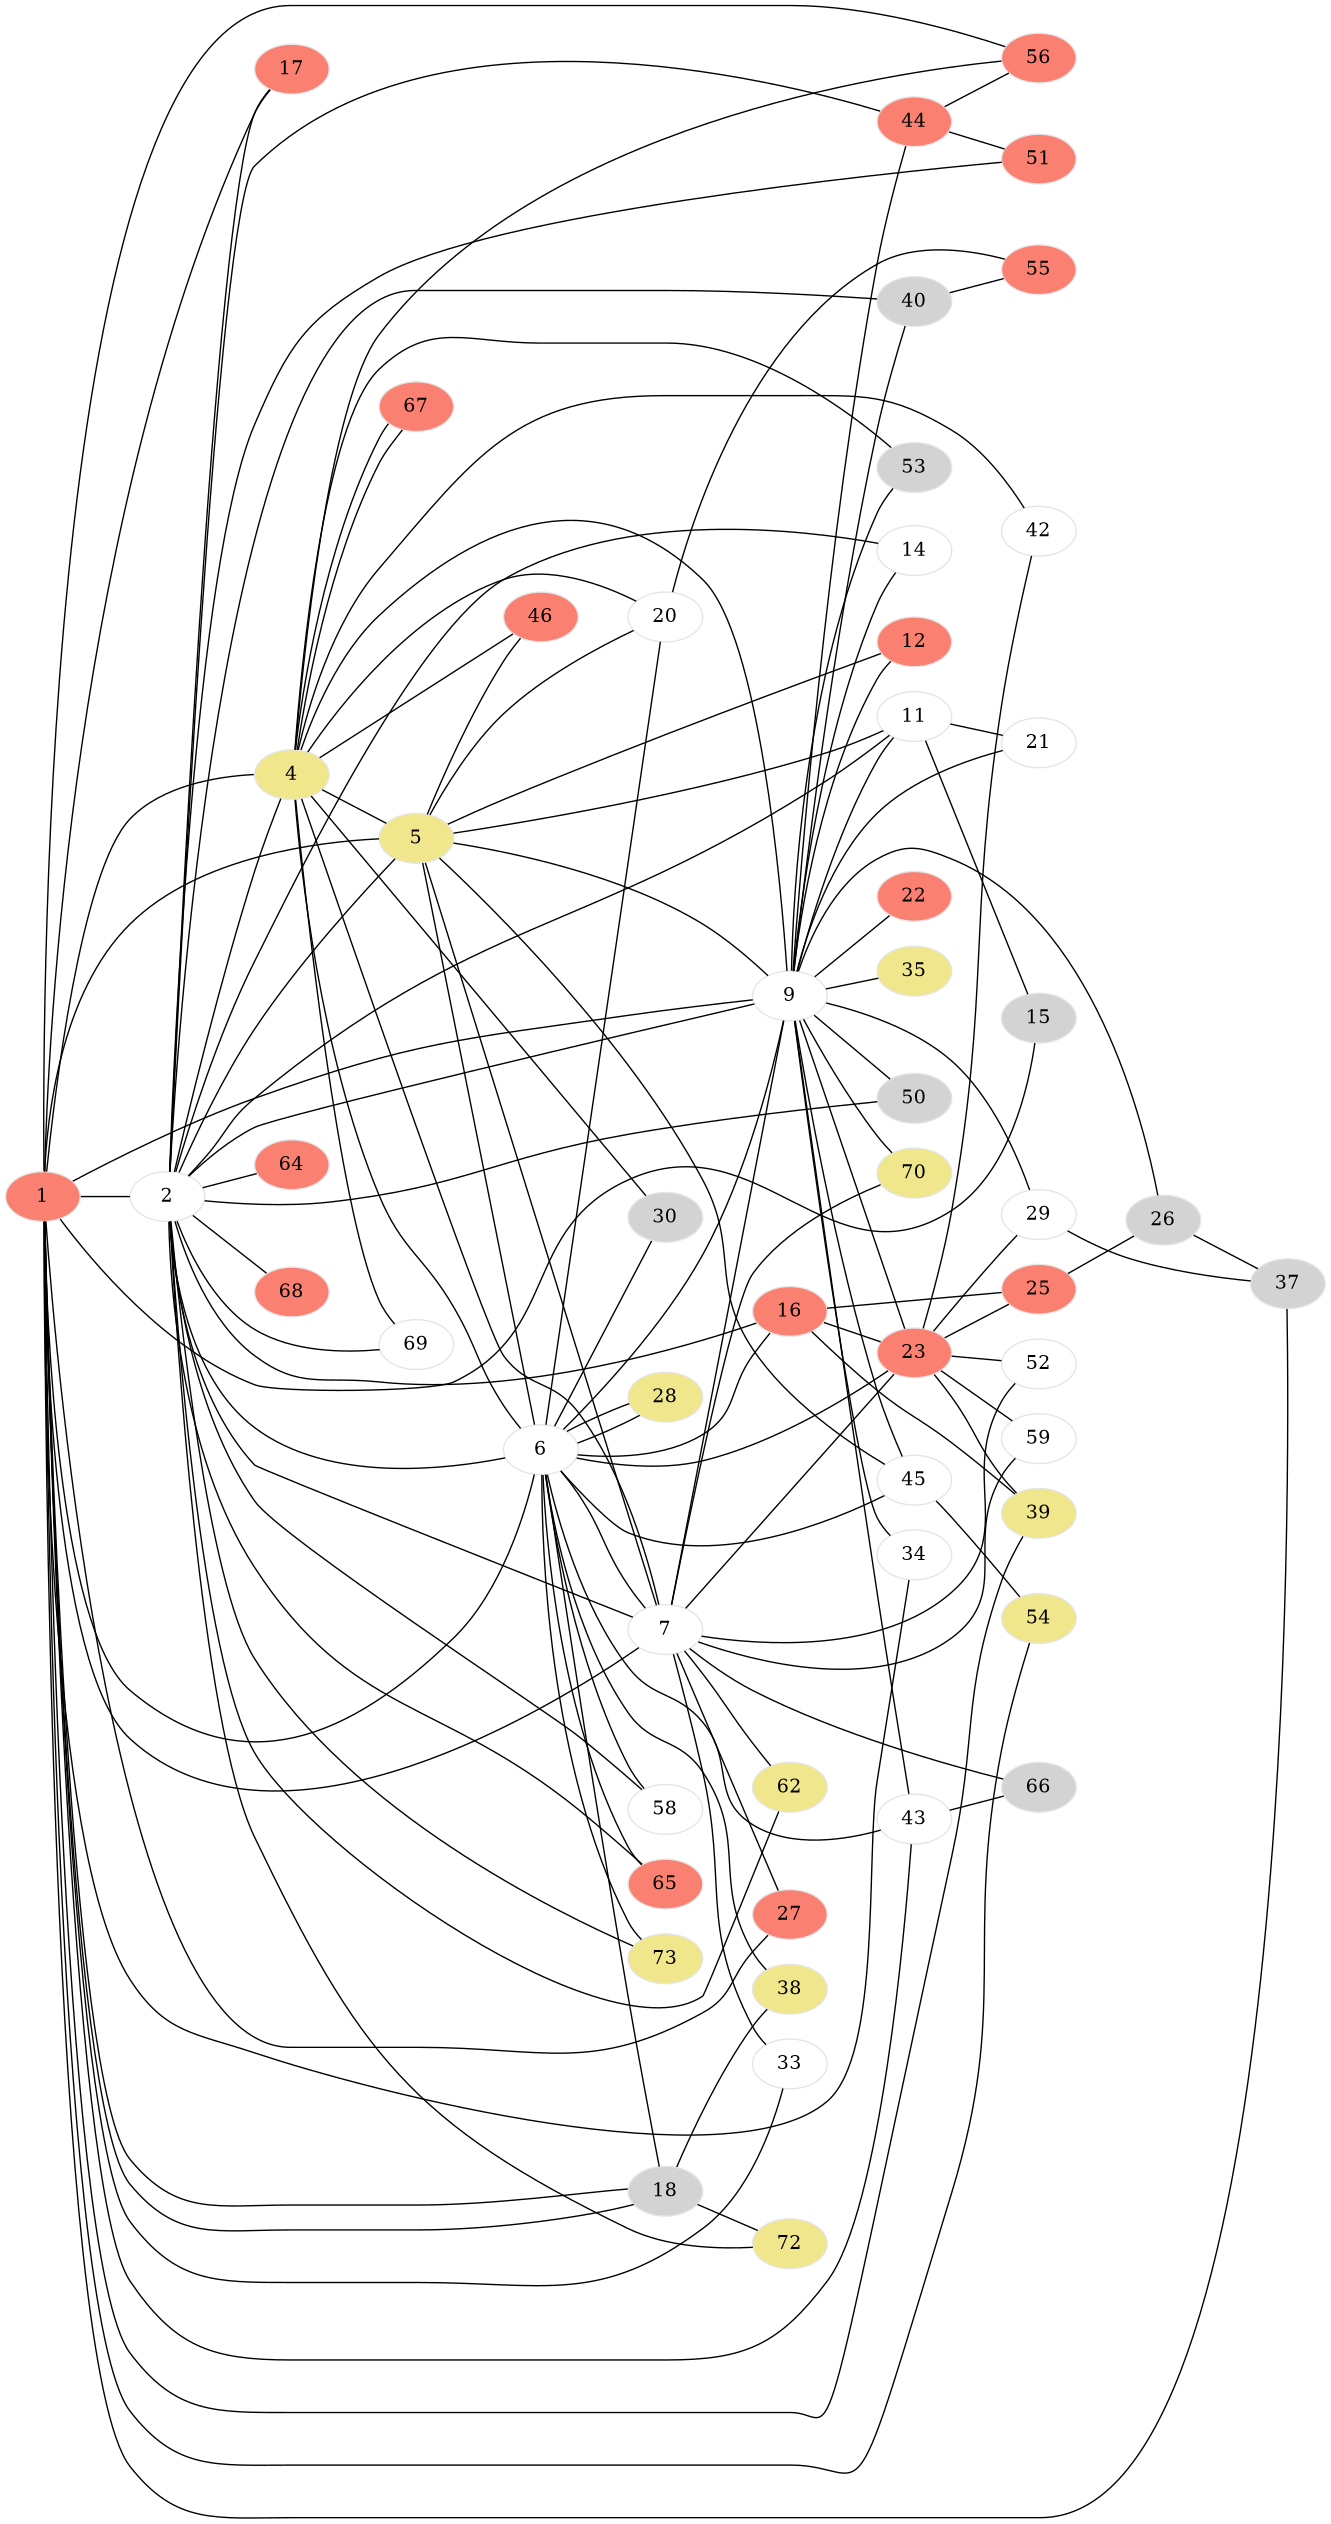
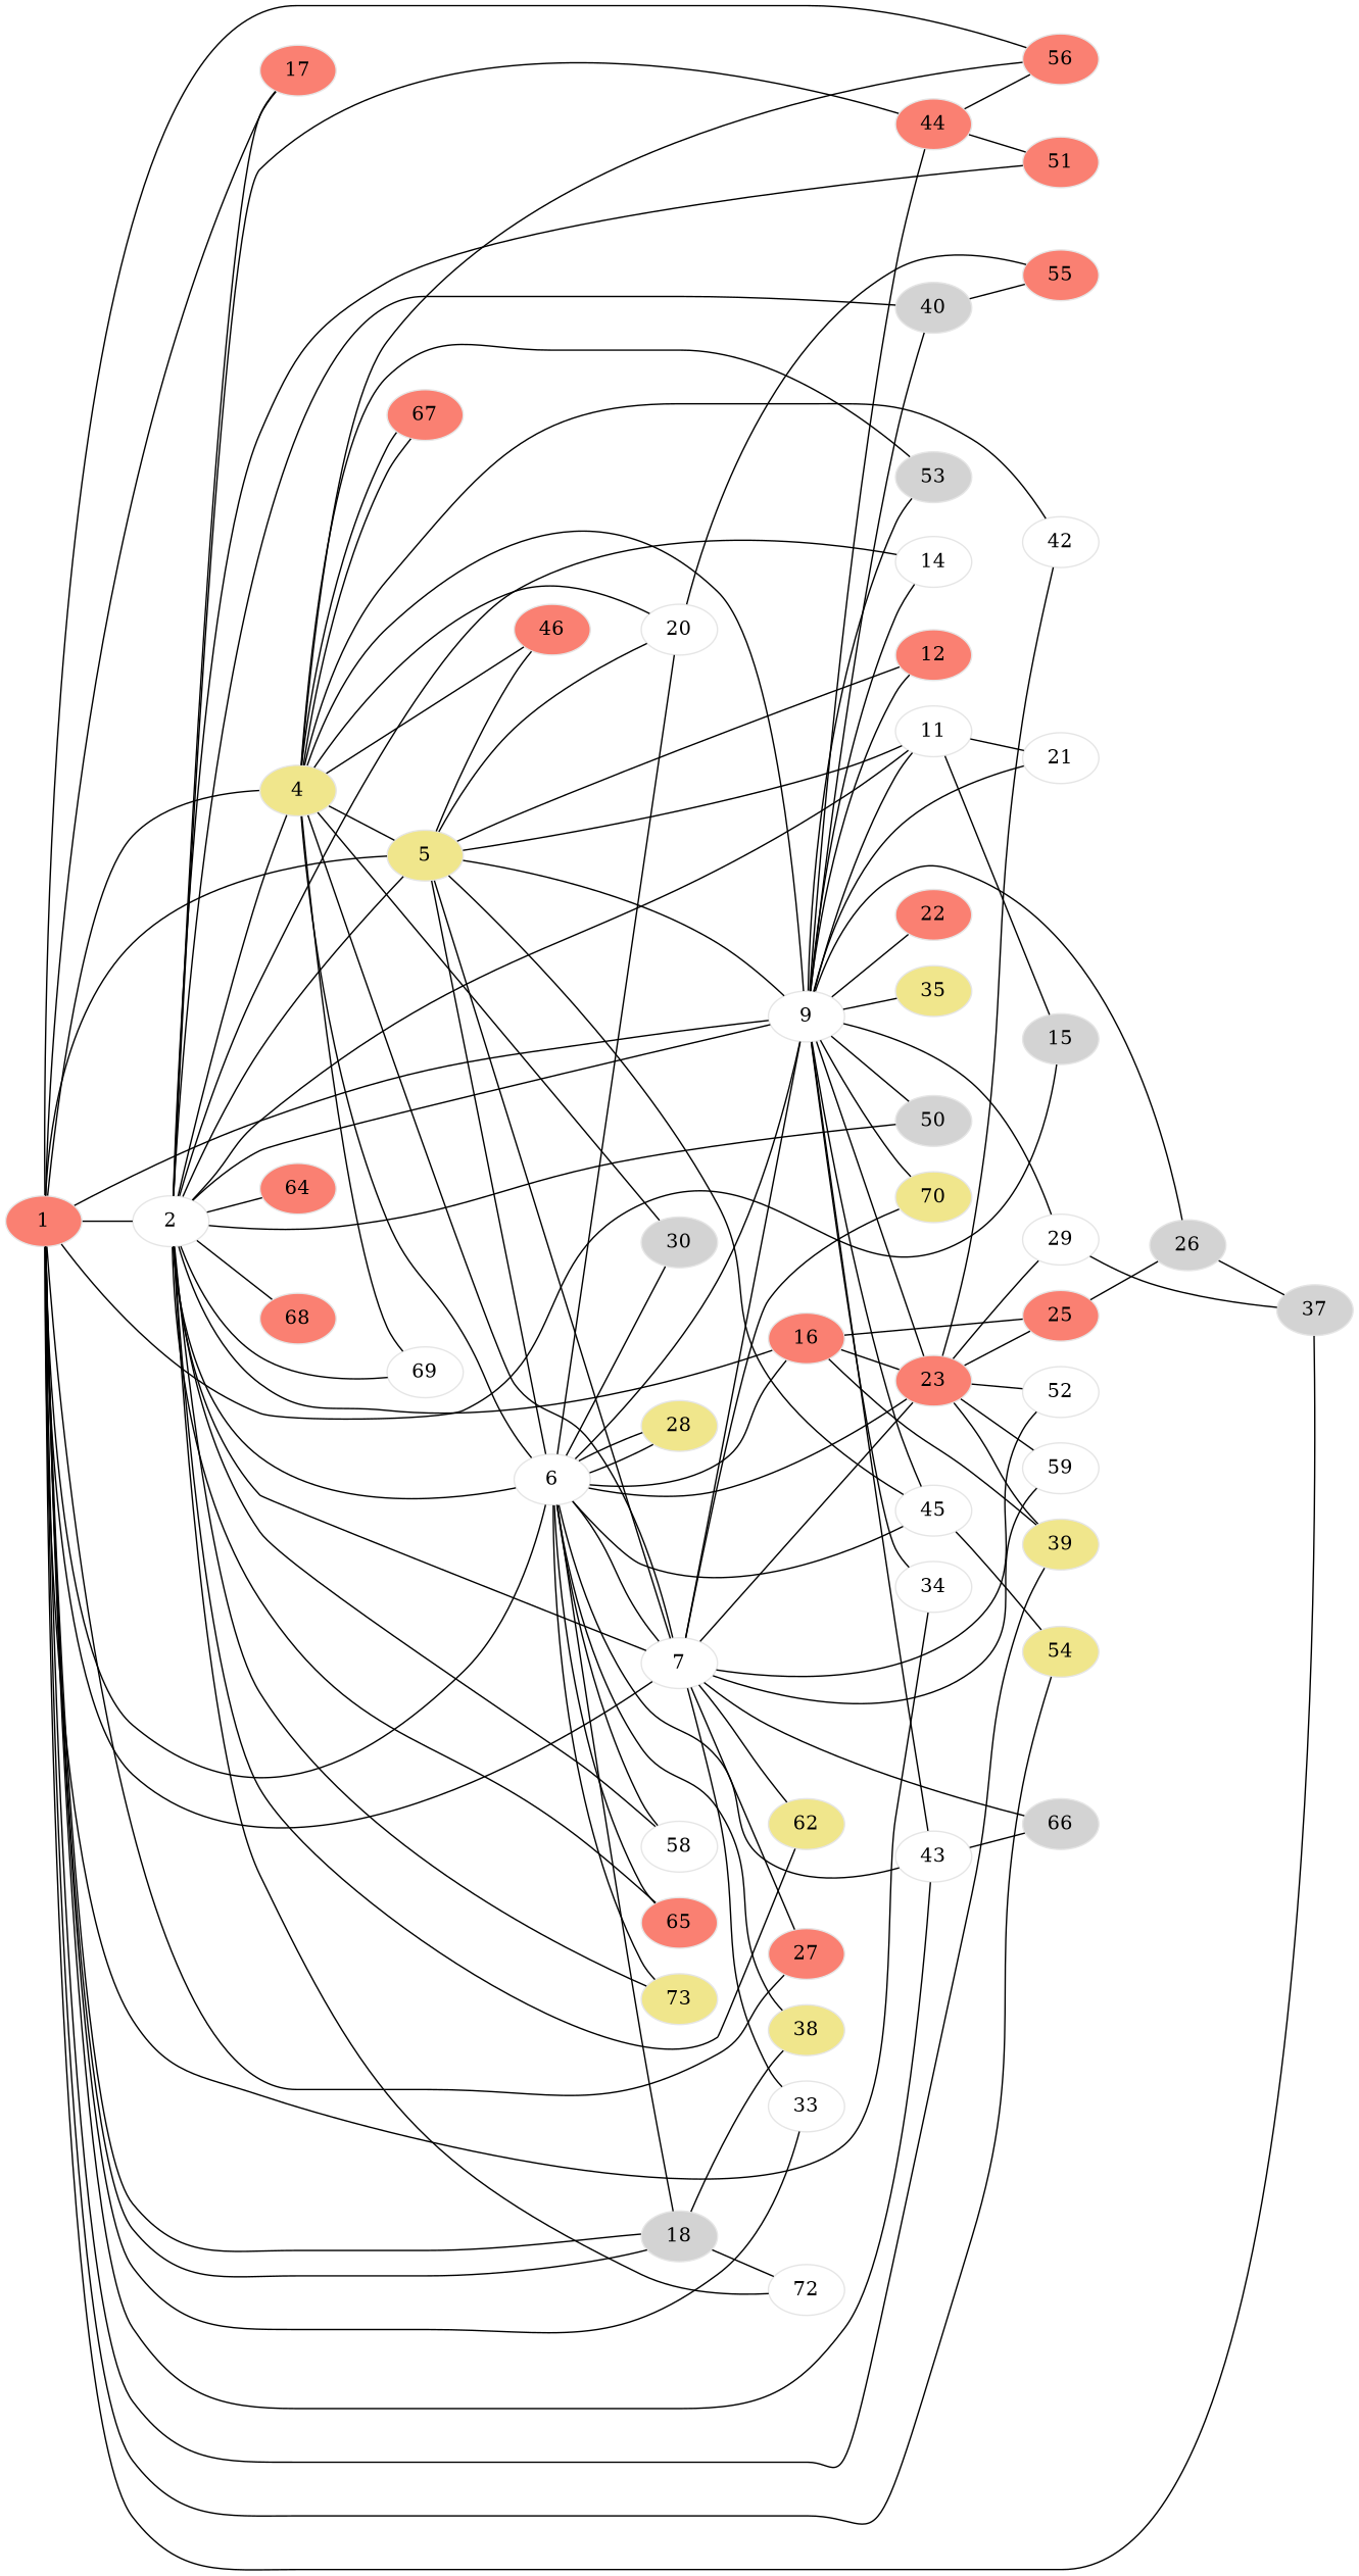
  graph {
    rankdir=LR
    node [color=gray90 fillcolor=white style=filled]
    1 [fillcolor=salmon super="+3"]
    2 [super="+8"]
    4 [fillcolor=khaki super="+13"]
    5 [fillcolor=khaki super="+57"]
    6 [super="+48"]
    7 [super="+41"]
    9 [super="+10"]
    15 [fillcolor=lightgrey]
    17 [fillcolor=salmon]
    18 [fillcolor=lightgrey super="+19"]
    27 [fillcolor=salmon]
    33
    34
    37 [fillcolor=lightgrey super="+71"]
    39 [fillcolor=khaki super="+47"]
    43 [super="+63"]
    54 [fillcolor=khaki]
    56 [fillcolor=salmon super="+74"]
    11 [super="+36"]
    14
    16 [fillcolor=salmon super="+31"]
    40 [fillcolor=lightgrey super="+49"]
    44 [fillcolor=salmon]
    50 [fillcolor=lightgrey]
    51 [fillcolor=salmon]
    58
    62 [fillcolor=khaki]
    64 [fillcolor=salmon]
    65 [fillcolor=salmon]
    68 [fillcolor=salmon]
    69
-   72 [fillcolor=khaki]
+   72
    73 [fillcolor=khaki]
    20 [super="+32"]
    30 [fillcolor=lightgrey]
    42
    46 [fillcolor=salmon]
    53 [fillcolor=lightgrey]
    67 [fillcolor=salmon]
    12 [fillcolor=salmon]
    45 [super="+61"]
    23 [fillcolor=salmon super="+24"]
    28 [fillcolor=khaki]
    38 [fillcolor=khaki]
    52
    59
    66 [fillcolor=lightgrey]
    70 [fillcolor=khaki]
    21
    22 [fillcolor=salmon]
    26 [fillcolor=lightgrey]
    29
    35 [fillcolor=khaki]
    25 [fillcolor=salmon]
    55 [fillcolor=salmon]
    1 -- 2 [weight=4]
    1 -- 4 [weight=3]
    1 -- 5 [weight=2]
    1 -- 6 [weight=2]
    1 -- 7 [weight=2]
    1 -- 9 [weight=4]
    1 -- 15
    1 -- 17
    1 -- 18
    1 -- 18
    1 -- 27
    1 -- 33
    1 -- 34
    1 -- 37
    1 -- 39
    1 -- 43
    1 -- 54
    1 -- 56
    2 -- 4 [weight=2]
    2 -- 5 [weight=2]
    2 -- 6 [weight=2]
    2 -- 7 [weight=3]
    2 -- 9 [weight=4]
    2 -- 17
    2 -- 11
    2 -- 14
    2 -- 16
    2 -- 40 [weight=2]
    2 -- 44
    2 -- 50
    2 -- 51
    2 -- 58
    2 -- 62
    2 -- 64 [weight=2]
    2 -- 65
    2 -- 68
    2 -- 69
    2 -- 72
    2 -- 73
    4 -- 5
    4 -- 6
    4 -- 7
    4 -- 9 [weight=2]
    4 -- 56
    4 -- 69
    4 -- 20
    4 -- 30
    4 -- 42
    4 -- 46
    4 -- 53
    4 -- 67
    4 -- 67
    5 -- 6 [weight=2]
    5 -- 7
    5 -- 9 [weight=2]
    5 -- 11
    5 -- 20
    5 -- 46
    5 -- 12
    5 -- 45
    6 -- 7
    6 -- 9 [weight=2]
    6 -- 18
    6 -- 43
    6 -- 16
    6 -- 58
    6 -- 65
    6 -- 73
    6 -- 20
    6 -- 30
    6 -- 45
    6 -- 23
    6 -- 28
    6 -- 28
    6 -- 38
    7 -- 9 [weight=2]
    7 -- 27
    7 -- 33
    7 -- 62
    7 -- 23
    7 -- 52
    7 -- 59
    7 -- 66
    7 -- 70
    9 -- 34
    9 -- 43
    9 -- 11
    9 -- 14
    9 -- 40
    9 -- 44
    9 -- 50
    9 -- 53
    9 -- 12
    9 -- 45
    9 -- 23
    9 -- 70
    9 -- 21
    9 -- 22 [weight=2]
    9 -- 26
    9 -- 29
    9 -- 35
    18 -- 72
    18 -- 38
    43 -- 66
    11 -- 15
    11 -- 21
    16 -- 39
    16 -- 23
    16 -- 25
    40 -- 55
    44 -- 56
    44 -- 51
    20 -- 55
    45 -- 54
    23 -- 39
    23 -- 42
    23 -- 52
    23 -- 59
    23 -- 29
    23 -- 25
    26 -- 37
    29 -- 37
    25 -- 26
  }
